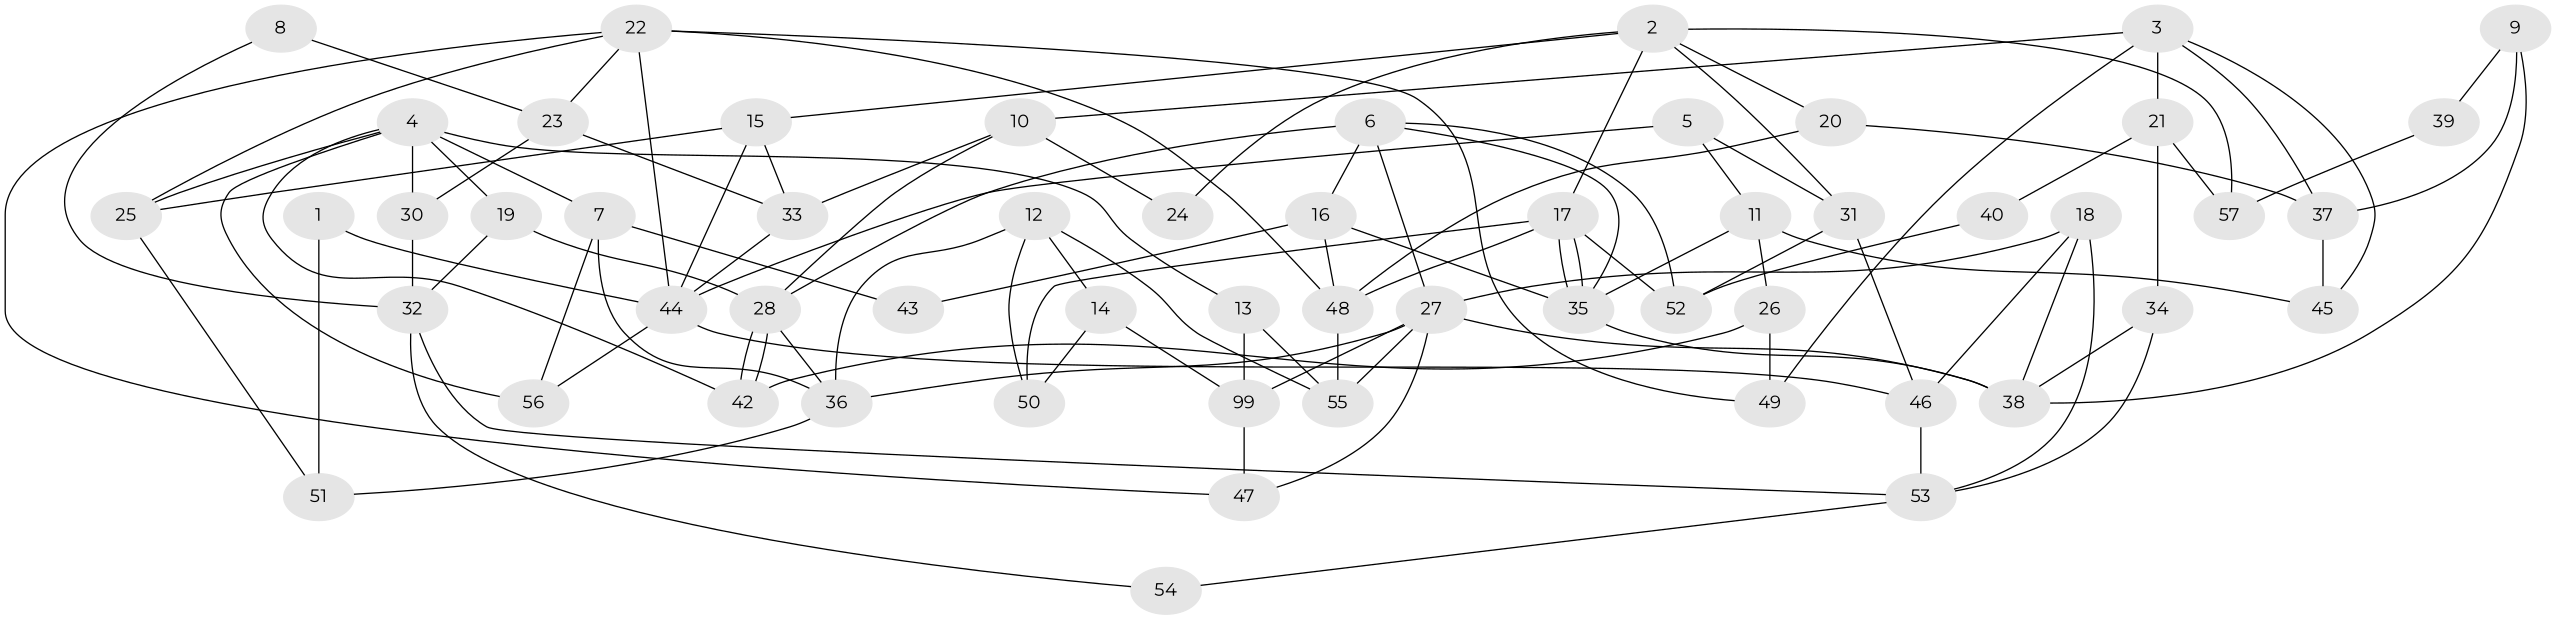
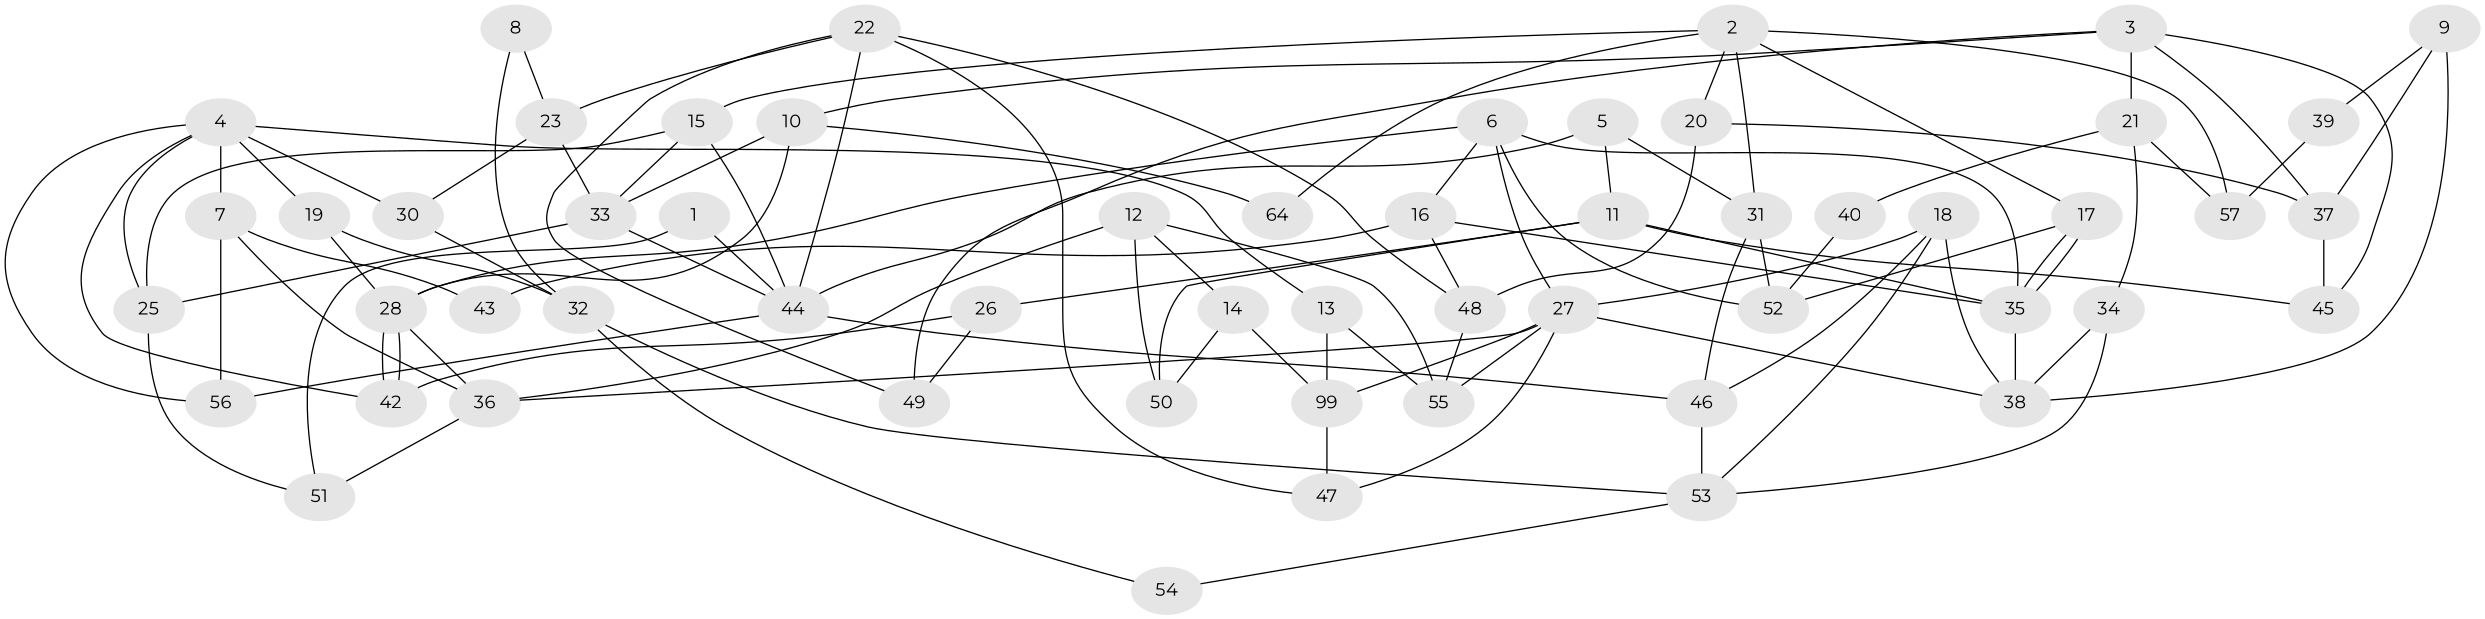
  graph {
    fontname=Montserrat
    node [color=gray90 fontname=Montserrat style=filled]
    edge [fontname=Montserrat]
    1
    44
    51
    56
    46
    2
    15
    17
-   24
+   24 [label=64]
    31
    57
    20
    3
    10
    21
    37
    45
    49
    25
    33
    35
    52
    48
    28
    34
    40
    4
    7
    13
    19
    30
    42
    36
    43
    55
    n36 [label=99]
    32
    5
    11
    26
    50
    6
    16
    27
    38
    47
    8
    23
    53
    54
    9
    39
    12
    14
    18
    22
    1 -- 44
    1 -- 51
    44 -- 56
    44 -- 46
    46 -- 53
    2 -- 15
    2 -- 17
    2 -- 24
    2 -- 31
    2 -- 57
    2 -- 20
    15 -- 44
    15 -- 25
    15 -- 33
    17 -- 35
    17 -- 35
    17 -- 52
-   17 -- 48
    31 -- 46
    31 -- 52
    20 -- 37
    20 -- 48
    3 -- 10
    3 -- 21
    3 -- 37
    3 -- 45
    3 -- 49
    10 -- 24
    10 -- 33
    10 -- 28
    21 -- 57
    21 -- 34
    21 -- 40
    37 -- 45
    25 -- 51
    33 -- 44
    35 -- 38
    48 -- 55
    28 -- 42
    28 -- 42
    28 -- 36
    34 -- 38
    34 -- 53
    40 -- 52
    4 -- 56
    4 -- 25
    4 -- 7
    4 -- 13
    4 -- 19
    4 -- 30
    4 -- 42
    7 -- 56
    7 -- 36
    7 -- 43
    13 -- 55
    13 -- n36
    19 -- 28
    19 -- 32
    30 -- 32
    36 -- 51
    n36 -- 47
    32 -- 53
    32 -- 54
    5 -- 44
    5 -- 31
    5 -- 11
    11 -- 45
    11 -- 35
    11 -- 26
-   17 -- 50
+   11 -- 50
    26 -- 49
    26 -- 42
    6 -- 35
    6 -- 52
    6 -- 28
    6 -- 16
    6 -- 27
    16 -- 35
    16 -- 48
    16 -- 43
    27 -- 36
    27 -- 55
    27 -- n36
    27 -- 38
    27 -- 47
    8 -- 32
    8 -- 23
    23 -- 33
    23 -- 30
    53 -- 54
    9 -- 37
    9 -- 38
    9 -- 39
    39 -- 57
    12 -- 36
    12 -- 55
    12 -- 50
    12 -- 14
    14 -- n36
    14 -- 50
    18 -- 46
    18 -- 27
    18 -- 38
    18 -- 53
    22 -- 44
    22 -- 49
-   22 -- 25
+   33 -- 25
    22 -- 48
    22 -- 47
    22 -- 23
  }
